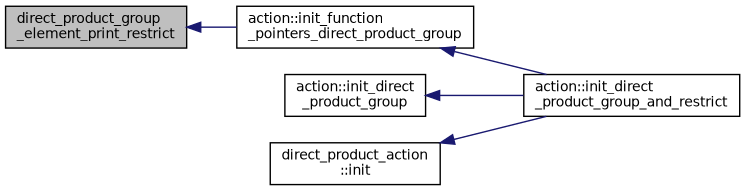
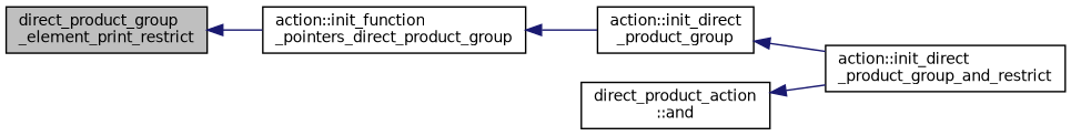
  digraph {
    rankdir=LR
    node [color=black fillcolor=white fontname=Helvetica fontsize=10 shape=record style=filled]
    edge [color=midnightblue dir=back fontname=Helvetica fontsize=10 labelfontname=Helvetica labelfontsize=10 style=solid]
    n1 [fillcolor=grey75 fontcolor=black height=0.2 label="direct_product_group\l_element_print_restrict" width=0.4]
    n2 [height=0.2 label="action::init_function\l_pointers_direct_product_group" width=0.4]
    n3 [height=0.2 label="action::init_direct\l_product_group" width=0.4]
    n4 [height=0.2 label="action::init_direct\l_product_group_and_restrict" width=0.4]
-   n5 [height=0.2 label="direct_product_action\l::init" width=0.4]
+   n5 [height=0.2 label="direct_product_action\l::and" width=0.4]
    n1 -> n2
-   n2 -> n4
+   n2 -> n3
    n3 -> n4
    n5 -> n4
  }
